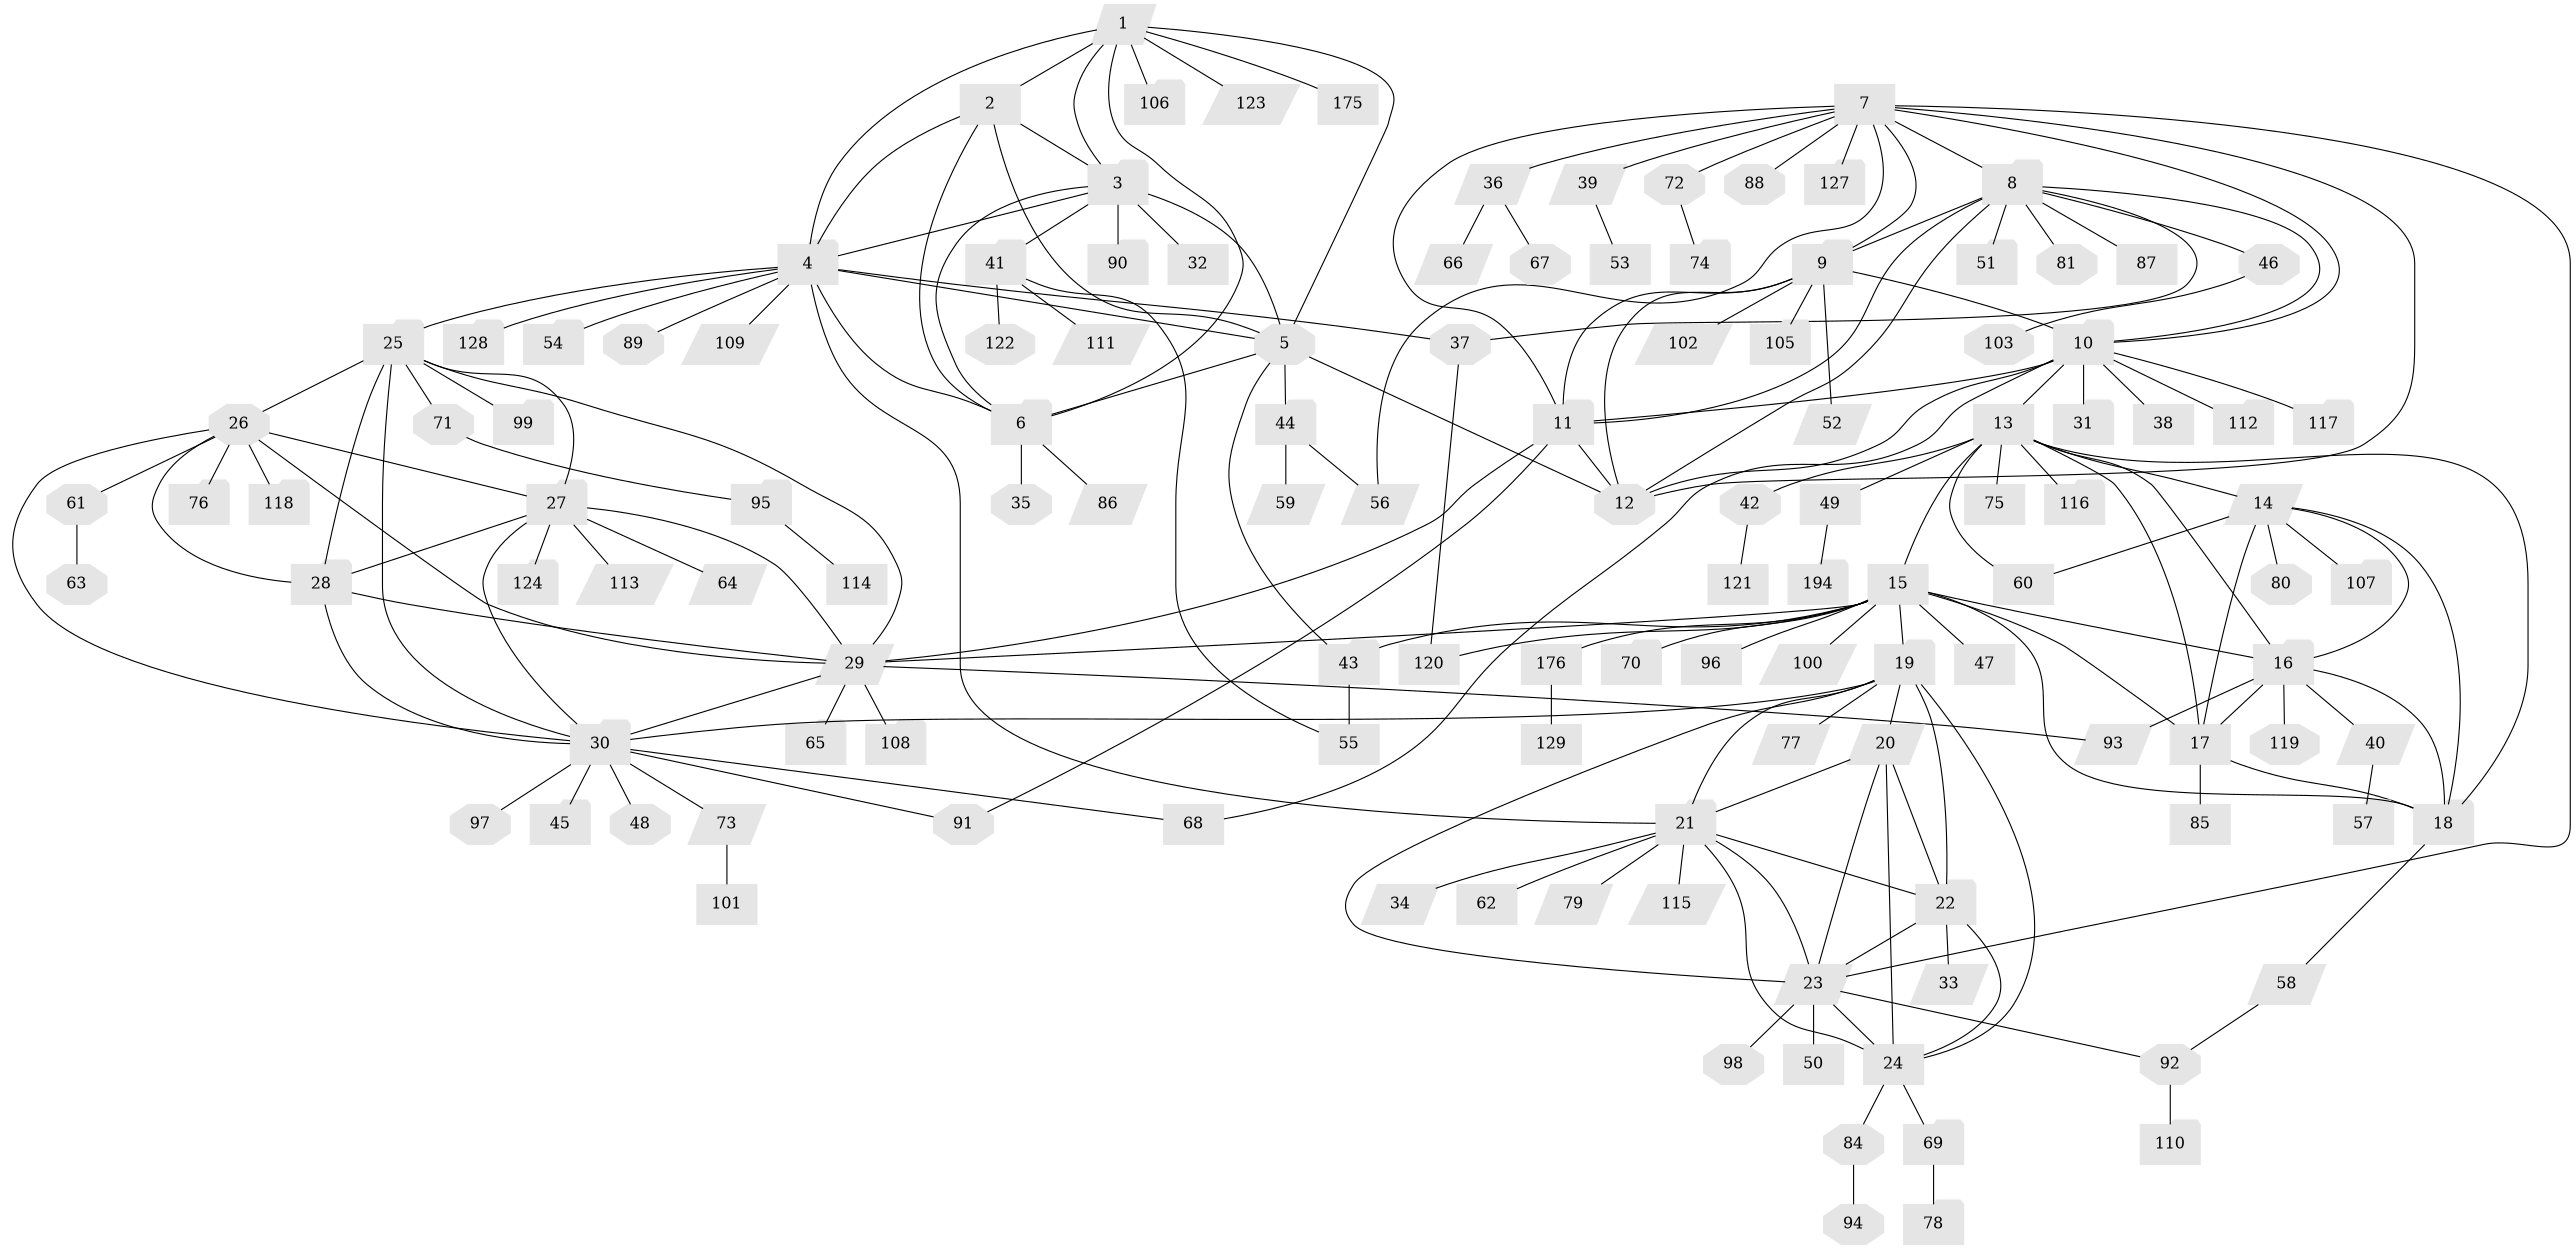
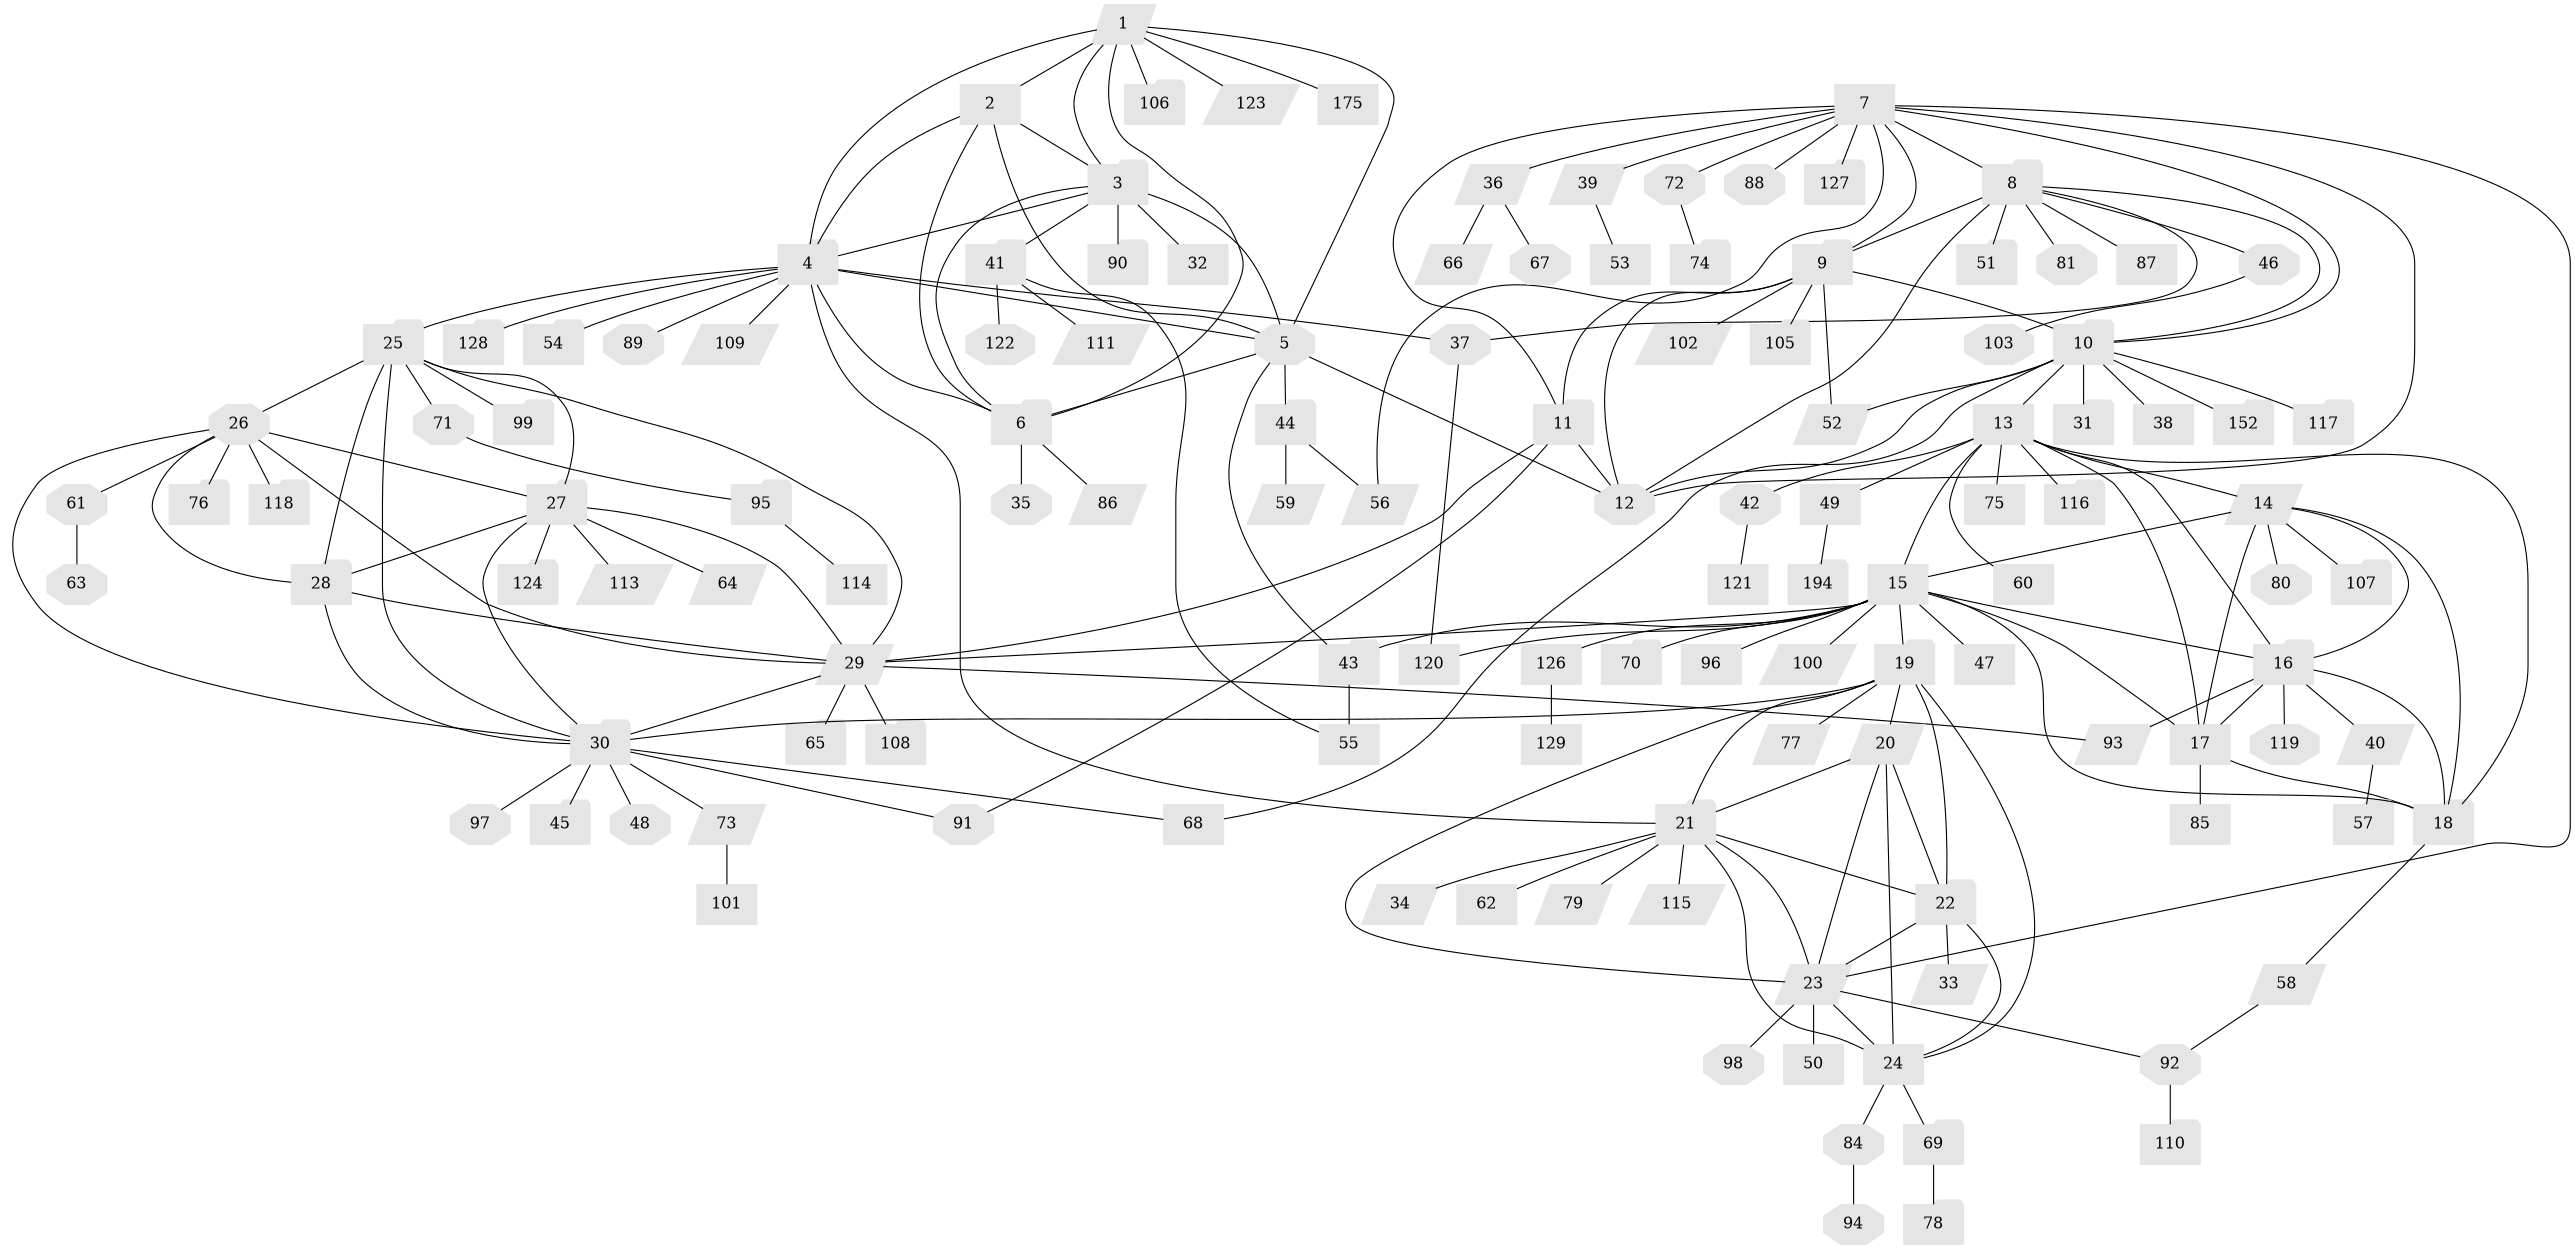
  graph {
    node [color=gray90 shape=folder style=filled]
    1 [shape=parallelogram]
    2 [shape=box]
    3
    4
    5 [shape=octagon]
    6
    106
    123 [shape=parallelogram]
    n9 [label=175 shape=box]
    32 [shape=box]
    41
    90
    21
    25
    37 [shape=octagon]
    54
    89 [shape=octagon]
    109 [shape=parallelogram]
    128
    12 [shape=octagon]
    43
    44
    35 [shape=octagon]
    86 [shape=parallelogram]
    17 [shape=box]
    16
    18
    40 [shape=parallelogram]
    93 [shape=parallelogram]
    119 [shape=octagon]
    55 [shape=box]
    111 [shape=parallelogram]
    122 [shape=octagon]
    23 [shape=parallelogram]
    22
    24 [shape=box]
    34 [shape=parallelogram]
    62 [shape=box]
    79 [shape=parallelogram]
    115 [shape=parallelogram]
    29 [shape=parallelogram]
    30
    26 [shape=octagon]
    27
    28
    71 [shape=octagon]
    99
    120 [shape=box]
    56 [shape=parallelogram]
    59 [shape=parallelogram]
    7 [shape=box]
    8
    9
    10
    11
    36 [shape=parallelogram]
    39 [shape=parallelogram]
    72 [shape=octagon]
    88 [shape=octagon]
    127
    46 [shape=octagon]
    51
    81 [shape=octagon]
    87 [shape=box]
    52 [shape=parallelogram]
    102 [shape=parallelogram]
    105
    13 [shape=box]
    31
    38 [shape=box]
    68 [shape=box]
-   112
+   112 [label=152]
    117
    91 [shape=octagon]
    50 [shape=box]
    92 [shape=octagon]
    98 [shape=octagon]
    66 [shape=parallelogram]
    67 [shape=octagon]
    53 [shape=box]
    74
    113 [shape=parallelogram]
    103 [shape=octagon]
    14 [shape=parallelogram]
    15 [shape=box]
    42 [shape=octagon]
    49 [shape=box]
    60 [shape=box]
    75 [shape=box]
    116
    65
    108
    80 [shape=octagon]
    107
    19
    47 [shape=box]
    70
    96 [shape=box]
    100 [shape=parallelogram]
-   126 [shape=box label=176]
+   126 [shape=box]
    85 [shape=box]
    58 [shape=parallelogram]
    121 [shape=box]
    n104 [label=194]
    20 [shape=parallelogram]
    77 [shape=parallelogram]
    129 [shape=box]
    57
    33 [shape=parallelogram]
    69
    84 [shape=octagon]
    45
    48 [shape=octagon]
    73 [shape=parallelogram]
    97 [shape=octagon]
    110
    78
    94 [shape=octagon]
    61 [shape=octagon]
    76
    118
    64 [shape=parallelogram]
    124
    95
    63 [shape=octagon]
    101 [shape=box]
    114 [shape=box]
    1 -- 2
    1 -- 3
    1 -- 4
    1 -- 5
    1 -- 6
    1 -- 106
    1 -- 123
    1 -- n9
    2 -- 3
    2 -- 4
    2 -- 5
    2 -- 6
    3 -- 4
    3 -- 5
    3 -- 6
    3 -- 32
    3 -- 41
    3 -- 90
    4 -- 5
    4 -- 6
    4 -- 21
    4 -- 25
    4 -- 37
    4 -- 54
    4 -- 89
    4 -- 109
    4 -- 128
    5 -- 6
    5 -- 12
    5 -- 43
    5 -- 44
    6 -- 35
    6 -- 86
    41 -- 55
    41 -- 111
    41 -- 122
    21 -- 23
    21 -- 22
    21 -- 24
    21 -- 34
    21 -- 62
    21 -- 79
    21 -- 115
    25 -- 29
    25 -- 30
    25 -- 26
    25 -- 27
    25 -- 28
    25 -- 71
    25 -- 99
    37 -- 120
    43 -- 55
    44 -- 56
    44 -- 59
    17 -- 18
    17 -- 85
    16 -- 17
    16 -- 18
    16 -- 40
    16 -- 93
    16 -- 119
    18 -- 58
    40 -- 57
    23 -- 24
    23 -- 50
    23 -- 92
    23 -- 98
    22 -- 23
    22 -- 24
    22 -- 33
    24 -- 69
    24 -- 84
    29 -- 93
    29 -- 30
    29 -- 65
    29 -- 108
    30 -- 68
    30 -- 91
    30 -- 45
    30 -- 48
    30 -- 73
    30 -- 97
    26 -- 29
    26 -- 30
    26 -- 27
    26 -- 28
    26 -- 61
    26 -- 76
    26 -- 118
    27 -- 29
    27 -- 30
    27 -- 28
    27 -- 113
    27 -- 64
    27 -- 124
    28 -- 29
    28 -- 30
    71 -- 95
    7 -- 12
    7 -- 23
    7 -- 56
    7 -- 8
    7 -- 9
    7 -- 10
    7 -- 11
    7 -- 36
    7 -- 39
    7 -- 72
    7 -- 88
    7 -- 127
    8 -- 37
    8 -- 12
    8 -- 9
    8 -- 10
-   8 -- 11
    8 -- 46
    8 -- 51
    8 -- 81
    8 -- 87
    9 -- 12
    9 -- 10
    9 -- 11
    9 -- 52
    9 -- 102
    9 -- 105
    10 -- 12
-   10 -- 11
+   10 -- 52
    10 -- 13
    10 -- 31
    10 -- 38
    10 -- 68
    10 -- 112
    10 -- 117
    11 -- 12
    11 -- 29
    11 -- 91
    36 -- 66
    36 -- 67
    39 -- 53
    72 -- 74
    46 -- 103
    13 -- 17
    13 -- 16
    13 -- 18
    13 -- 14
    13 -- 15
    13 -- 42
    13 -- 49
    13 -- 60
    13 -- 75
    13 -- 116
    92 -- 110
    14 -- 17
    14 -- 16
    14 -- 18
-   14 -- 60
+   14 -- 15
    14 -- 80
    14 -- 107
    15 -- 43
    15 -- 17
    15 -- 16
    15 -- 18
    15 -- 29
    15 -- 120
    15 -- 19
    15 -- 47
    15 -- 70
    15 -- 96
    15 -- 100
    15 -- 126
    42 -- 121
    49 -- n104
    19 -- 21
    19 -- 23
    19 -- 22
    19 -- 24
    19 -- 30
    19 -- 20
    19 -- 77
    126 -- 129
    58 -- 92
    20 -- 21
    20 -- 23
    20 -- 22
    20 -- 24
    69 -- 78
    84 -- 94
    73 -- 101
    61 -- 63
    95 -- 114
  }
